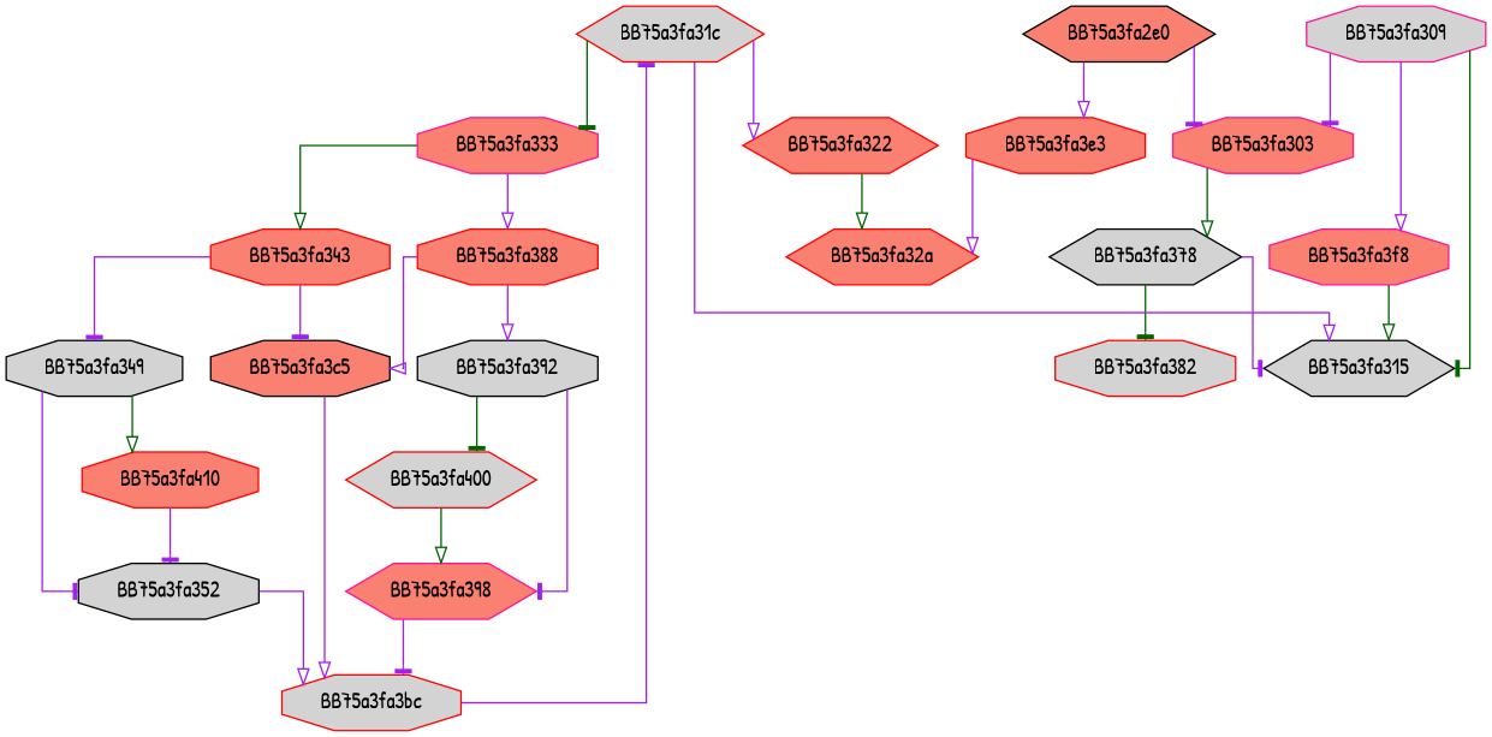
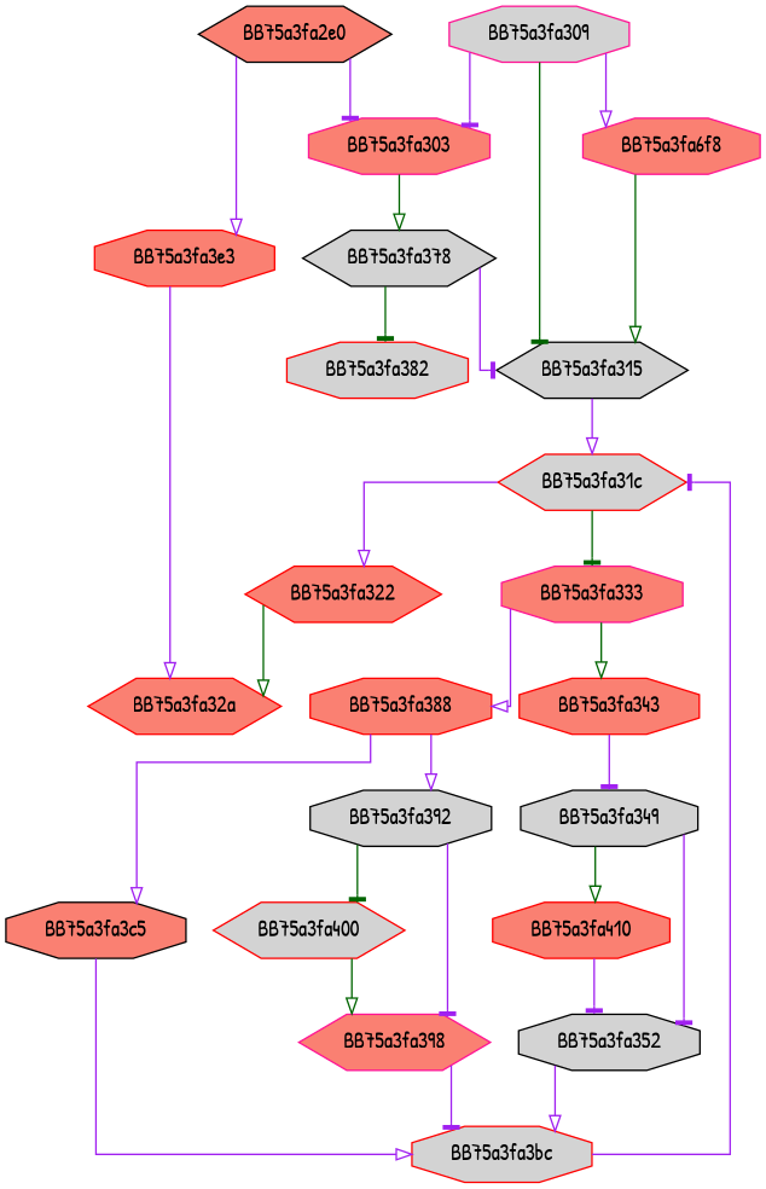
  digraph {
    fontname="Patrick Hand"
    splines=ortho
    node [color=red fillcolor=salmon fontname="Patrick Hand" shape=octagon style=filled]
    edge [arrowhead=onormal color=purple fontname="Patrick Hand"]
    BB75a3fa2e0 [color=black shape=hexagon]
    BB75a3fa3e3
    BB75a3fa303 [color=deeppink]
    BB75a3fa32a [shape=hexagon]
    BB75a3fa378 [color=black fillcolor=lightgrey shape=hexagon]
    BB75a3fa315 [color=black fillcolor=lightgrey shape=hexagon]
    BB75a3fa382 [fillcolor=lightgrey]
    BB75a3fa309 [color=deeppink fillcolor=lightgrey]
-   BB75a3fa3f8 [color=deeppink]
+   BB75a3fa3f8 [color=deeppink label=BB75a3fa6f8]
    BB75a3fa31c [fillcolor=lightgrey shape=hexagon]
    BB75a3fa333 [color=deeppink]
    BB75a3fa322 [shape=hexagon]
    BB75a3fa388
    BB75a3fa343
    BB75a3fa3c5 [color=black]
    BB75a3fa392 [color=black fillcolor=lightgrey]
    BB75a3fa349 [color=black fillcolor=lightgrey]
    BB75a3fa3bc [fillcolor=lightgrey]
    BB75a3fa400 [fillcolor=lightgrey shape=hexagon]
    BB75a3fa398 [color=deeppink shape=hexagon]
    BB75a3fa410
    BB75a3fa352 [color=black fillcolor=lightgrey]
    BB75a3fa2e0 -> BB75a3fa3e3
    BB75a3fa2e0 -> BB75a3fa303 [arrowhead=tee]
    BB75a3fa3e3 -> BB75a3fa32a
    BB75a3fa303 -> BB75a3fa378 [color=darkgreen]
    BB75a3fa378 -> BB75a3fa315 [arrowhead=tee]
    BB75a3fa378 -> BB75a3fa382 [arrowhead=tee color=darkgreen]
-   BB75a3fa31c -> BB75a3fa315
+   BB75a3fa315 -> BB75a3fa31c
    BB75a3fa309 -> BB75a3fa303 [arrowhead=tee]
    BB75a3fa309 -> BB75a3fa315 [arrowhead=tee color=darkgreen]
    BB75a3fa309 -> BB75a3fa3f8
    BB75a3fa3f8 -> BB75a3fa315 [color=darkgreen]
    BB75a3fa31c -> BB75a3fa333 [arrowhead=tee color=darkgreen]
    BB75a3fa31c -> BB75a3fa322
    BB75a3fa333 -> BB75a3fa388
    BB75a3fa333 -> BB75a3fa343 [color=darkgreen]
    BB75a3fa322 -> BB75a3fa32a [color=darkgreen]
    BB75a3fa388 -> BB75a3fa3c5
    BB75a3fa388 -> BB75a3fa392
-   BB75a3fa343 -> BB75a3fa3c5 [arrowhead=tee]
    BB75a3fa343 -> BB75a3fa349 [arrowhead=tee]
    BB75a3fa3c5 -> BB75a3fa3bc
    BB75a3fa392 -> BB75a3fa400 [arrowhead=tee color=darkgreen]
    BB75a3fa392 -> BB75a3fa398 [arrowhead=tee]
    BB75a3fa349 -> BB75a3fa410 [color=darkgreen]
    BB75a3fa349 -> BB75a3fa352 [arrowhead=tee]
    BB75a3fa3bc -> BB75a3fa31c [arrowhead=tee]
    BB75a3fa400 -> BB75a3fa398 [color=darkgreen]
    BB75a3fa398 -> BB75a3fa3bc [arrowhead=tee]
    BB75a3fa410 -> BB75a3fa352 [arrowhead=tee]
    BB75a3fa352 -> BB75a3fa3bc
  }
